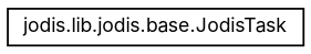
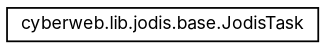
  digraph {
    rankdir=LR
    fontname=Inter
-   n1 [color=black fillcolor=white fontname=Inter fontsize=10 height=0.2 label="jodis.lib.jodis.base.JodisTask" shape=record style=filled width=0.4]
+   n1 [color=black fillcolor=white fontname=Inter fontsize=10 height=0.2 label="cyberweb.lib.jodis.base.JodisTask" shape=record style=filled width=0.4]
  }
